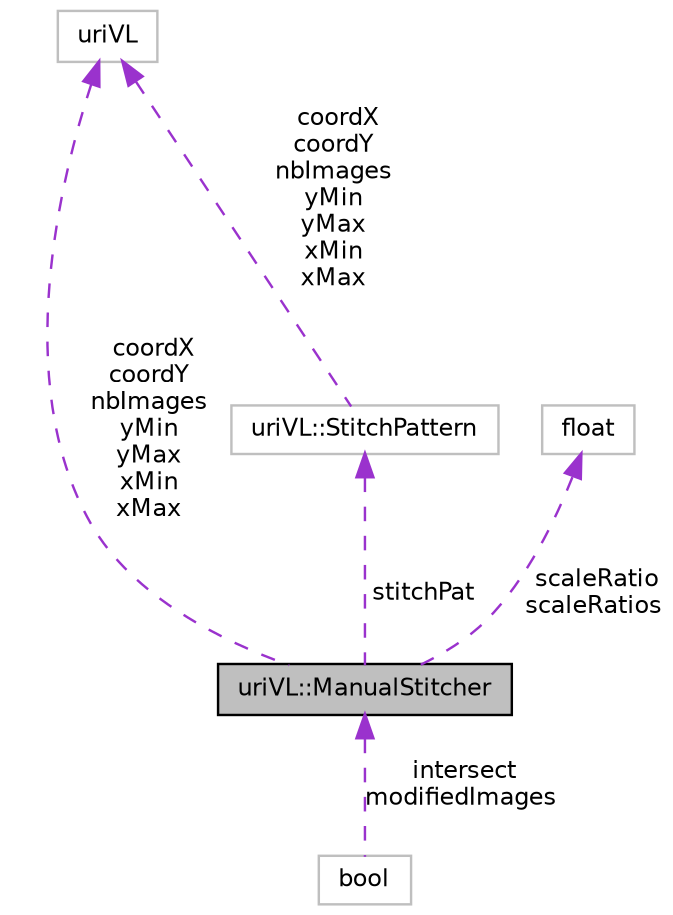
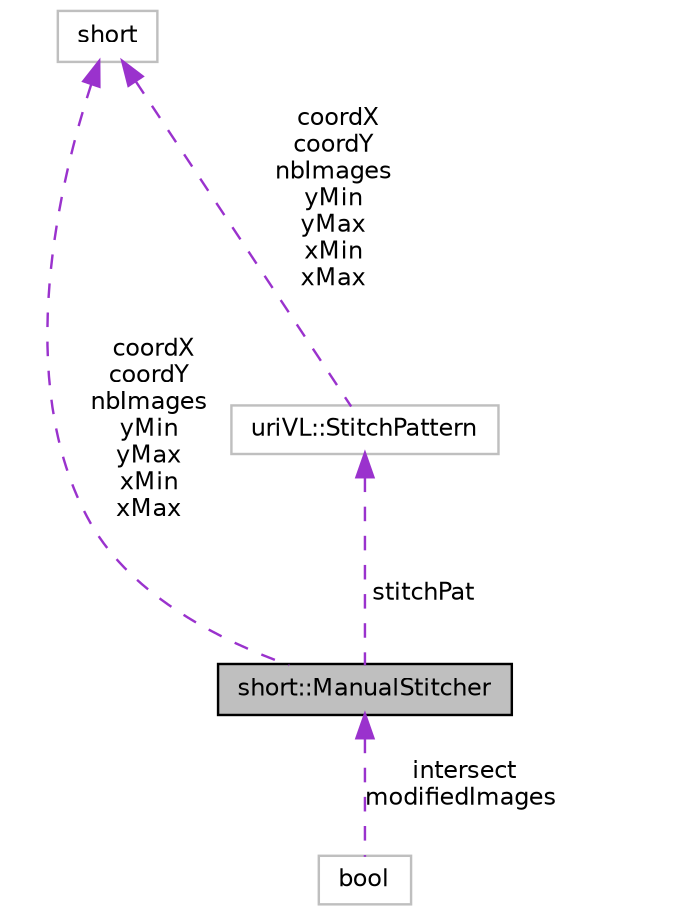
  digraph {
    node [color=grey75 fillcolor=white fontname=Helvetica fontsize=10 shape=record style=filled]
    edge [color=darkorchid3 dir=back fontname=Helvetica fontsize=10 labelfontname=Helvetica labelfontsize=10 style=dashed]
-   n1 [color=black fillcolor=grey75 fontcolor=black height=0.2 label="uriVL::ManualStitcher" width=0.4]
+   n1 [color=black fillcolor=grey75 fontcolor=black height=0.2 label="short::ManualStitcher" width=0.4]
    n2 [height=0.2 label=bool width=0.4]
    n3 [height=0.2 label="uriVL::StitchPattern" width=0.4]
-   n4 [height=0.2 label=uriVL width=0.4]
-   n5 [height=0.2 label=float width=0.4]
+   n4 [height=0.2 label=short width=0.4]
    n1 -> n2 [label=" intersect\nmodifiedImages"]
    n3 -> n1 [label=" stitchPat"]
    n4 -> n1 [label=" coordX\ncoordY\nnbImages\nyMin\nyMax\nxMin\nxMax"]
    n4 -> n3 [label=" coordX\ncoordY\nnbImages\nyMin\nyMax\nxMin\nxMax"]
-   n5 -> n1 [label=" scaleRatio\nscaleRatios"]
  }
